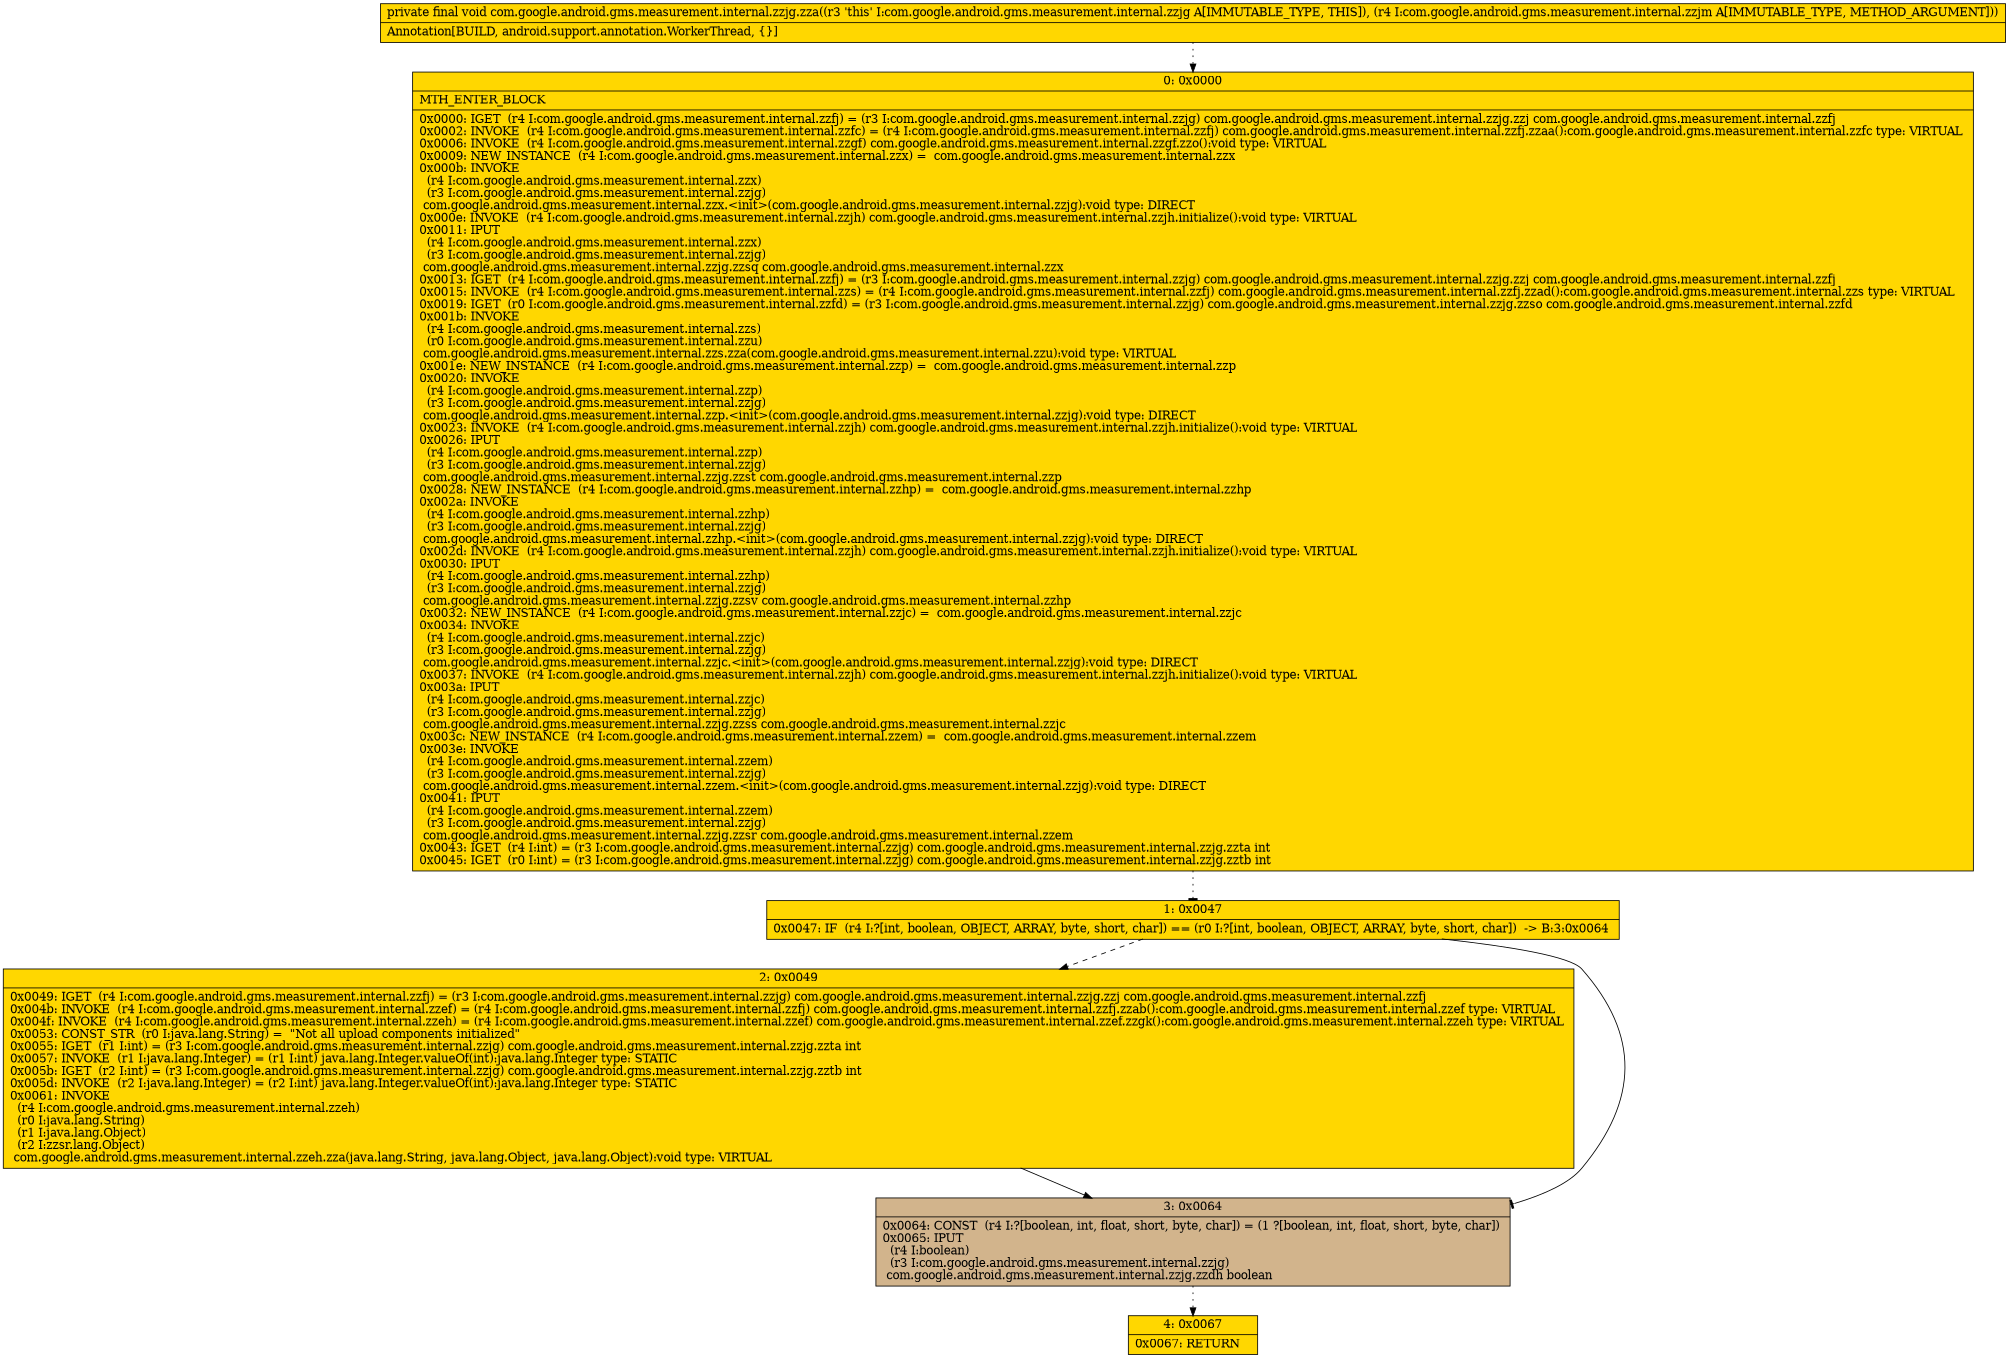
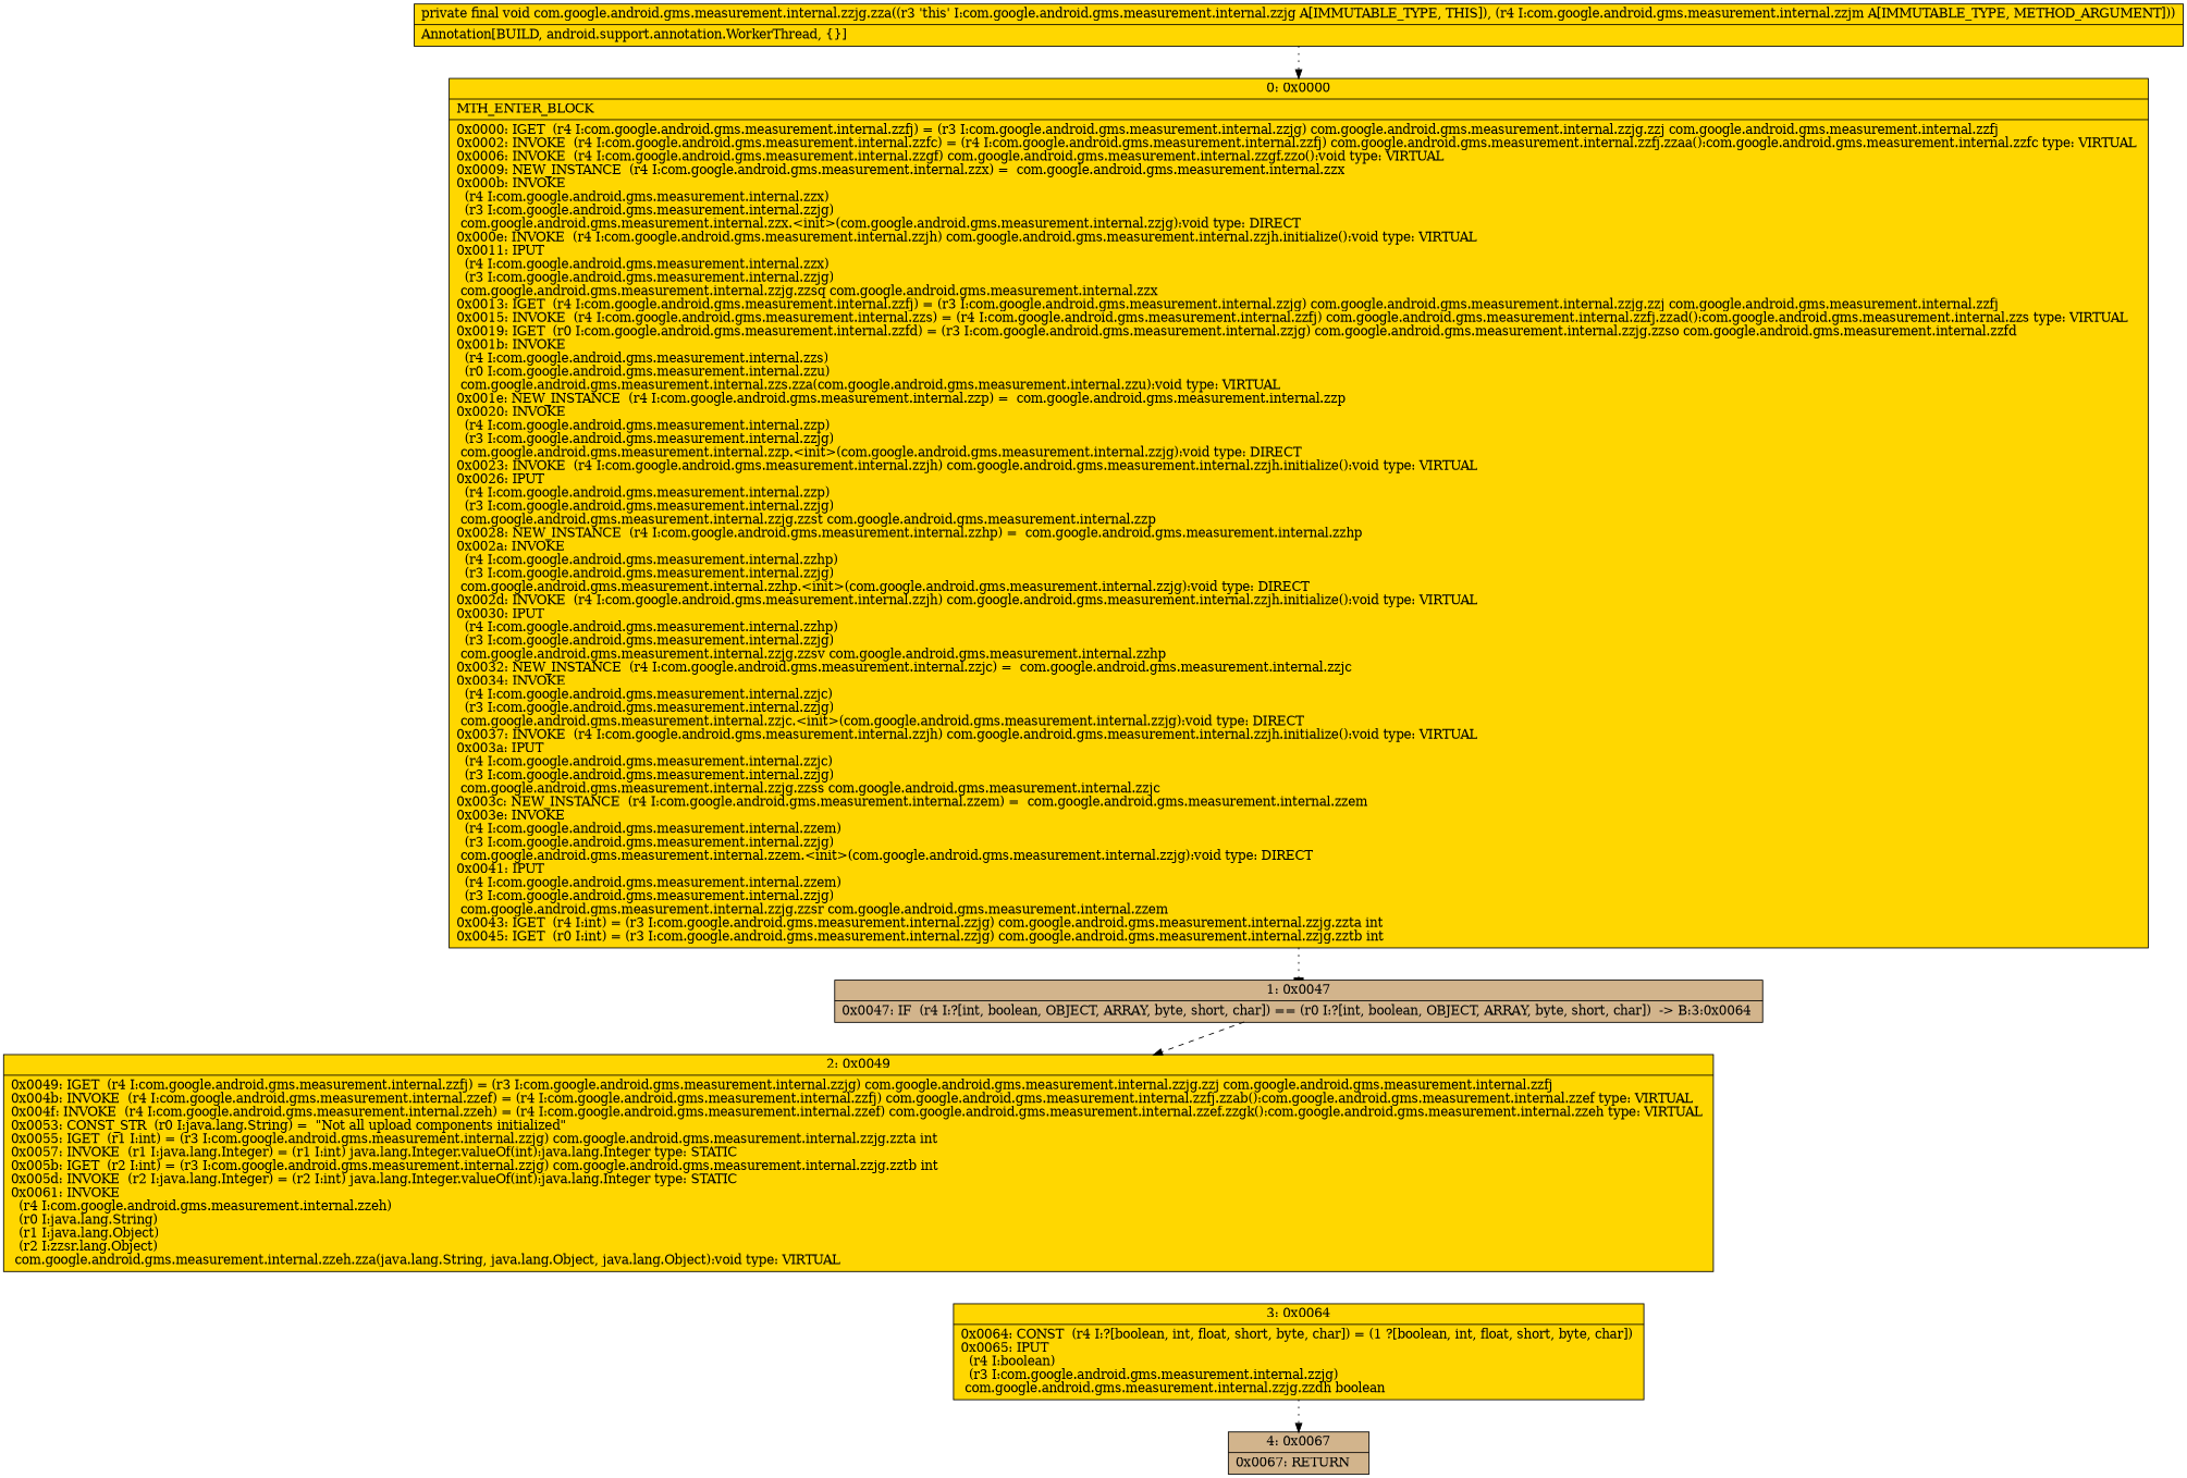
  digraph {
    node [fillcolor=gold shape=record style=filled]
    edge [arrowhead=normal style=dotted]
    n1 [label="{0\:\ 0x0000|MTH_ENTER_BLOCK\l|0x0000: IGET  (r4 I:com.google.android.gms.measurement.internal.zzfj) = (r3 I:com.google.android.gms.measurement.internal.zzjg) com.google.android.gms.measurement.internal.zzjg.zzj com.google.android.gms.measurement.internal.zzfj \l0x0002: INVOKE  (r4 I:com.google.android.gms.measurement.internal.zzfc) = (r4 I:com.google.android.gms.measurement.internal.zzfj) com.google.android.gms.measurement.internal.zzfj.zzaa():com.google.android.gms.measurement.internal.zzfc type: VIRTUAL \l0x0006: INVOKE  (r4 I:com.google.android.gms.measurement.internal.zzgf) com.google.android.gms.measurement.internal.zzgf.zzo():void type: VIRTUAL \l0x0009: NEW_INSTANCE  (r4 I:com.google.android.gms.measurement.internal.zzx) =  com.google.android.gms.measurement.internal.zzx \l0x000b: INVOKE  \l  (r4 I:com.google.android.gms.measurement.internal.zzx)\l  (r3 I:com.google.android.gms.measurement.internal.zzjg)\l com.google.android.gms.measurement.internal.zzx.\<init\>(com.google.android.gms.measurement.internal.zzjg):void type: DIRECT \l0x000e: INVOKE  (r4 I:com.google.android.gms.measurement.internal.zzjh) com.google.android.gms.measurement.internal.zzjh.initialize():void type: VIRTUAL \l0x0011: IPUT  \l  (r4 I:com.google.android.gms.measurement.internal.zzx)\l  (r3 I:com.google.android.gms.measurement.internal.zzjg)\l com.google.android.gms.measurement.internal.zzjg.zzsq com.google.android.gms.measurement.internal.zzx \l0x0013: IGET  (r4 I:com.google.android.gms.measurement.internal.zzfj) = (r3 I:com.google.android.gms.measurement.internal.zzjg) com.google.android.gms.measurement.internal.zzjg.zzj com.google.android.gms.measurement.internal.zzfj \l0x0015: INVOKE  (r4 I:com.google.android.gms.measurement.internal.zzs) = (r4 I:com.google.android.gms.measurement.internal.zzfj) com.google.android.gms.measurement.internal.zzfj.zzad():com.google.android.gms.measurement.internal.zzs type: VIRTUAL \l0x0019: IGET  (r0 I:com.google.android.gms.measurement.internal.zzfd) = (r3 I:com.google.android.gms.measurement.internal.zzjg) com.google.android.gms.measurement.internal.zzjg.zzso com.google.android.gms.measurement.internal.zzfd \l0x001b: INVOKE  \l  (r4 I:com.google.android.gms.measurement.internal.zzs)\l  (r0 I:com.google.android.gms.measurement.internal.zzu)\l com.google.android.gms.measurement.internal.zzs.zza(com.google.android.gms.measurement.internal.zzu):void type: VIRTUAL \l0x001e: NEW_INSTANCE  (r4 I:com.google.android.gms.measurement.internal.zzp) =  com.google.android.gms.measurement.internal.zzp \l0x0020: INVOKE  \l  (r4 I:com.google.android.gms.measurement.internal.zzp)\l  (r3 I:com.google.android.gms.measurement.internal.zzjg)\l com.google.android.gms.measurement.internal.zzp.\<init\>(com.google.android.gms.measurement.internal.zzjg):void type: DIRECT \l0x0023: INVOKE  (r4 I:com.google.android.gms.measurement.internal.zzjh) com.google.android.gms.measurement.internal.zzjh.initialize():void type: VIRTUAL \l0x0026: IPUT  \l  (r4 I:com.google.android.gms.measurement.internal.zzp)\l  (r3 I:com.google.android.gms.measurement.internal.zzjg)\l com.google.android.gms.measurement.internal.zzjg.zzst com.google.android.gms.measurement.internal.zzp \l0x0028: NEW_INSTANCE  (r4 I:com.google.android.gms.measurement.internal.zzhp) =  com.google.android.gms.measurement.internal.zzhp \l0x002a: INVOKE  \l  (r4 I:com.google.android.gms.measurement.internal.zzhp)\l  (r3 I:com.google.android.gms.measurement.internal.zzjg)\l com.google.android.gms.measurement.internal.zzhp.\<init\>(com.google.android.gms.measurement.internal.zzjg):void type: DIRECT \l0x002d: INVOKE  (r4 I:com.google.android.gms.measurement.internal.zzjh) com.google.android.gms.measurement.internal.zzjh.initialize():void type: VIRTUAL \l0x0030: IPUT  \l  (r4 I:com.google.android.gms.measurement.internal.zzhp)\l  (r3 I:com.google.android.gms.measurement.internal.zzjg)\l com.google.android.gms.measurement.internal.zzjg.zzsv com.google.android.gms.measurement.internal.zzhp \l0x0032: NEW_INSTANCE  (r4 I:com.google.android.gms.measurement.internal.zzjc) =  com.google.android.gms.measurement.internal.zzjc \l0x0034: INVOKE  \l  (r4 I:com.google.android.gms.measurement.internal.zzjc)\l  (r3 I:com.google.android.gms.measurement.internal.zzjg)\l com.google.android.gms.measurement.internal.zzjc.\<init\>(com.google.android.gms.measurement.internal.zzjg):void type: DIRECT \l0x0037: INVOKE  (r4 I:com.google.android.gms.measurement.internal.zzjh) com.google.android.gms.measurement.internal.zzjh.initialize():void type: VIRTUAL \l0x003a: IPUT  \l  (r4 I:com.google.android.gms.measurement.internal.zzjc)\l  (r3 I:com.google.android.gms.measurement.internal.zzjg)\l com.google.android.gms.measurement.internal.zzjg.zzss com.google.android.gms.measurement.internal.zzjc \l0x003c: NEW_INSTANCE  (r4 I:com.google.android.gms.measurement.internal.zzem) =  com.google.android.gms.measurement.internal.zzem \l0x003e: INVOKE  \l  (r4 I:com.google.android.gms.measurement.internal.zzem)\l  (r3 I:com.google.android.gms.measurement.internal.zzjg)\l com.google.android.gms.measurement.internal.zzem.\<init\>(com.google.android.gms.measurement.internal.zzjg):void type: DIRECT \l0x0041: IPUT  \l  (r4 I:com.google.android.gms.measurement.internal.zzem)\l  (r3 I:com.google.android.gms.measurement.internal.zzjg)\l com.google.android.gms.measurement.internal.zzjg.zzsr com.google.android.gms.measurement.internal.zzem \l0x0043: IGET  (r4 I:int) = (r3 I:com.google.android.gms.measurement.internal.zzjg) com.google.android.gms.measurement.internal.zzjg.zzta int \l0x0045: IGET  (r0 I:int) = (r3 I:com.google.android.gms.measurement.internal.zzjg) com.google.android.gms.measurement.internal.zzjg.zztb int \l}"]
-   n2 [label="{1\:\ 0x0047|0x0047: IF  (r4 I:?[int, boolean, OBJECT, ARRAY, byte, short, char]) == (r0 I:?[int, boolean, OBJECT, ARRAY, byte, short, char])  \-\> B:3:0x0064 \l}"]
+   n2 [fillcolor=tan label="{1\:\ 0x0047|0x0047: IF  (r4 I:?[int, boolean, OBJECT, ARRAY, byte, short, char]) == (r0 I:?[int, boolean, OBJECT, ARRAY, byte, short, char])  \-\> B:3:0x0064 \l}"]
    n3 [label="{2\:\ 0x0049|0x0049: IGET  (r4 I:com.google.android.gms.measurement.internal.zzfj) = (r3 I:com.google.android.gms.measurement.internal.zzjg) com.google.android.gms.measurement.internal.zzjg.zzj com.google.android.gms.measurement.internal.zzfj \l0x004b: INVOKE  (r4 I:com.google.android.gms.measurement.internal.zzef) = (r4 I:com.google.android.gms.measurement.internal.zzfj) com.google.android.gms.measurement.internal.zzfj.zzab():com.google.android.gms.measurement.internal.zzef type: VIRTUAL \l0x004f: INVOKE  (r4 I:com.google.android.gms.measurement.internal.zzeh) = (r4 I:com.google.android.gms.measurement.internal.zzef) com.google.android.gms.measurement.internal.zzef.zzgk():com.google.android.gms.measurement.internal.zzeh type: VIRTUAL \l0x0053: CONST_STR  (r0 I:java.lang.String) =  \"Not all upload components initialized\" \l0x0055: IGET  (r1 I:int) = (r3 I:com.google.android.gms.measurement.internal.zzjg) com.google.android.gms.measurement.internal.zzjg.zzta int \l0x0057: INVOKE  (r1 I:java.lang.Integer) = (r1 I:int) java.lang.Integer.valueOf(int):java.lang.Integer type: STATIC \l0x005b: IGET  (r2 I:int) = (r3 I:com.google.android.gms.measurement.internal.zzjg) com.google.android.gms.measurement.internal.zzjg.zztb int \l0x005d: INVOKE  (r2 I:java.lang.Integer) = (r2 I:int) java.lang.Integer.valueOf(int):java.lang.Integer type: STATIC \l0x0061: INVOKE  \l  (r4 I:com.google.android.gms.measurement.internal.zzeh)\l  (r0 I:java.lang.String)\l  (r1 I:java.lang.Object)\l  (r2 I:zzsr.lang.Object)\l com.google.android.gms.measurement.internal.zzeh.zza(java.lang.String, java.lang.Object, java.lang.Object):void type: VIRTUAL \l}"]
-   n4 [fillcolor=tan label="{3\:\ 0x0064|0x0064: CONST  (r4 I:?[boolean, int, float, short, byte, char]) = (1 ?[boolean, int, float, short, byte, char]) \l0x0065: IPUT  \l  (r4 I:boolean)\l  (r3 I:com.google.android.gms.measurement.internal.zzjg)\l com.google.android.gms.measurement.internal.zzjg.zzdh boolean \l}"]
-   n5 [label="{4\:\ 0x0067|0x0067: RETURN   \l}"]
+   n4 [label="{3\:\ 0x0064|0x0064: CONST  (r4 I:?[boolean, int, float, short, byte, char]) = (1 ?[boolean, int, float, short, byte, char]) \l0x0065: IPUT  \l  (r4 I:boolean)\l  (r3 I:com.google.android.gms.measurement.internal.zzjg)\l com.google.android.gms.measurement.internal.zzjg.zzdh boolean \l}"]
+   n5 [fillcolor=tan label="{4\:\ 0x0067|0x0067: RETURN   \l}"]
    n6 [label="{private final void com.google.android.gms.measurement.internal.zzjg.zza((r3 'this' I:com.google.android.gms.measurement.internal.zzjg A[IMMUTABLE_TYPE, THIS]), (r4 I:com.google.android.gms.measurement.internal.zzjm A[IMMUTABLE_TYPE, METHOD_ARGUMENT]))  | Annotation[BUILD, android.support.annotation.WorkerThread, \{\}]\l}"]
    n1 -> n2 [arrowhead=tee]
    n2 -> n3 [style=dashed]
-   n2 -> n4 [arrowhead=tee style=solid]
-   n3 -> n4 [style=solid]
    n4 -> n5
    n6 -> n1
  }
